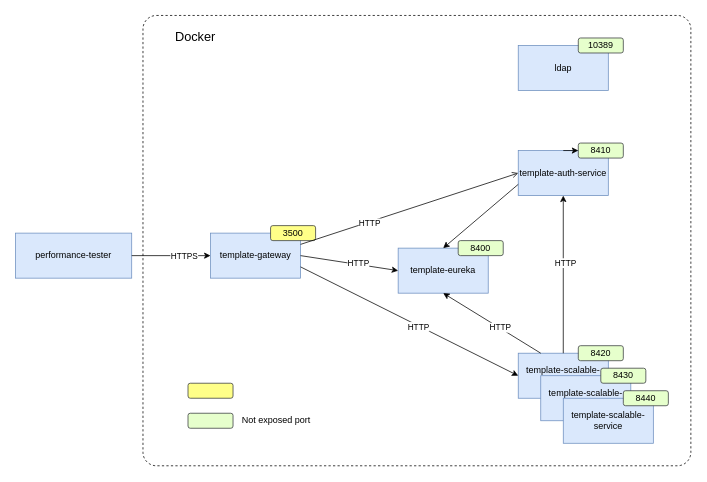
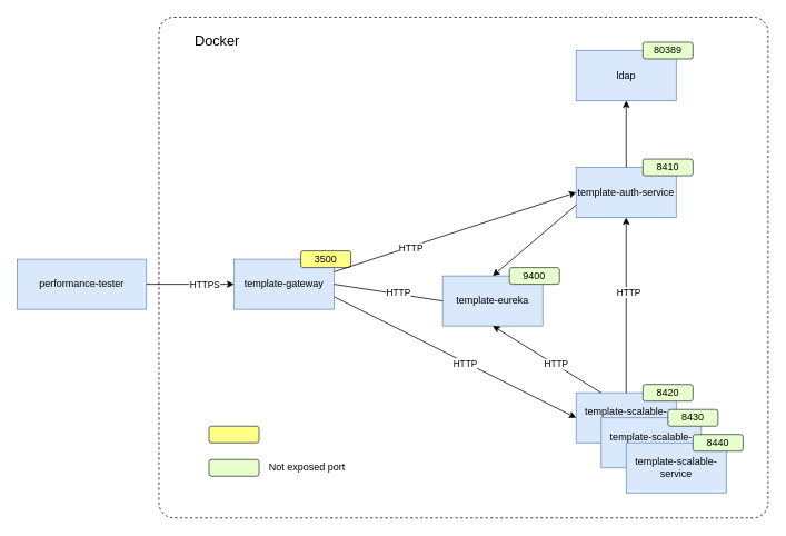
  <mxCell id="0" />
  <mxCell id="1" parent="0" />
  <mxCell id="2" value="" style="rounded=1;whiteSpace=wrap;html=1;dashed=1;fillColor=none;arcSize=3;" parent="1" vertex="1"><mxGeometry x="190" y="20" width="730" height="600" as="geometry" /></mxCell>
  <mxCell id="3" value="" style="group" parent="1" vertex="1" connectable="0"><mxGeometry x="280" y="300" width="140" height="70" as="geometry" /></mxCell>
  <mxCell id="4" value="template-gateway" style="rounded=0;whiteSpace=wrap;html=1;fillColor=#dae8fc;strokeColor=#6c8ebf;" parent="3" vertex="1"><mxGeometry y="10" width="120" height="60" as="geometry" /></mxCell>
  <mxCell id="5" value="3500" style="rounded=1;whiteSpace=wrap;html=1;fillColor=#ffff88;strokeColor=#36393d;" parent="3" vertex="1"><mxGeometry x="80" width="60" height="20" as="geometry" /></mxCell>
  <mxCell id="6" value="" style="group" parent="1" vertex="1" connectable="0"><mxGeometry x="530" y="320" width="140" height="70" as="geometry" /></mxCell>
  <mxCell id="7" value="template-eureka" style="rounded=0;whiteSpace=wrap;html=1;fillColor=#dae8fc;strokeColor=#6c8ebf;" parent="6" vertex="1"><mxGeometry y="10" width="120" height="60" as="geometry" /></mxCell>
- <mxCell id="8" value="8400" style="rounded=1;whiteSpace=wrap;html=1;strokeColor=#36393d;fillColor=#E6FFCC;" parent="6" vertex="1"><mxGeometry x="80" width="60" height="20" as="geometry" /></mxCell>
+ <mxCell id="8" value="9400" style="rounded=1;whiteSpace=wrap;html=1;strokeColor=#36393d;fillColor=#E6FFCC;" parent="6" vertex="1"><mxGeometry x="80" width="60" height="20" as="geometry" /></mxCell>
  <mxCell id="9" value="" style="group" parent="1" vertex="1" connectable="0"><mxGeometry x="690" y="190" width="140" height="70" as="geometry" /></mxCell>
  <mxCell id="10" value="template-auth-service" style="rounded=0;whiteSpace=wrap;html=1;fillColor=#dae8fc;strokeColor=#6c8ebf;" parent="9" vertex="1"><mxGeometry y="10" width="120" height="60" as="geometry" /></mxCell>
  <mxCell id="11" value="8410" style="rounded=1;whiteSpace=wrap;html=1;strokeColor=#36393d;fillColor=#E6FFCC;" parent="9" vertex="1"><mxGeometry x="80" width="60" height="20" as="geometry" /></mxCell>
  <mxCell id="12" value="" style="group" parent="1" vertex="1" connectable="0"><mxGeometry x="690" y="460" width="140" height="70" as="geometry" /></mxCell>
  <mxCell id="13" value="template-scalable-service" style="rounded=0;whiteSpace=wrap;html=1;fillColor=#dae8fc;strokeColor=#6c8ebf;" parent="12" vertex="1"><mxGeometry y="10" width="120" height="60" as="geometry" /></mxCell>
  <mxCell id="14" value="8420" style="rounded=1;whiteSpace=wrap;html=1;strokeColor=#36393d;fillColor=#E6FFCC;" parent="12" vertex="1"><mxGeometry x="80" width="60" height="20" as="geometry" /></mxCell>
  <mxCell id="15" value="" style="group" parent="1" vertex="1" connectable="0"><mxGeometry x="720" y="490" width="140" height="70" as="geometry" /></mxCell>
  <mxCell id="16" value="template-scalable-service" style="rounded=0;whiteSpace=wrap;html=1;fillColor=#dae8fc;strokeColor=#6c8ebf;" parent="15" vertex="1"><mxGeometry y="10" width="120" height="60" as="geometry" /></mxCell>
  <mxCell id="17" value="8430" style="rounded=1;whiteSpace=wrap;html=1;strokeColor=#36393d;fillColor=#E6FFCC;" parent="15" vertex="1"><mxGeometry x="80" width="60" height="20" as="geometry" /></mxCell>
  <mxCell id="18" value="" style="group" parent="1" vertex="1" connectable="0"><mxGeometry x="750" y="520" width="140" height="70" as="geometry" /></mxCell>
  <mxCell id="19" value="template-scalable-service" style="rounded=0;whiteSpace=wrap;html=1;fillColor=#dae8fc;strokeColor=#6c8ebf;" parent="18" vertex="1"><mxGeometry y="10" width="120" height="60" as="geometry" /></mxCell>
  <mxCell id="20" value="8440" style="rounded=1;whiteSpace=wrap;html=1;strokeColor=#36393d;fillColor=#E6FFCC;" parent="18" vertex="1"><mxGeometry x="80" width="60" height="20" as="geometry" /></mxCell>
  <mxCell id="21" value="" style="endArrow=classic;html=1;entryX=0.5;entryY=1;entryDx=0;entryDy=0;" parent="1" source="13" target="10" edge="1"><mxGeometry width="50" height="50" relative="1" as="geometry"><mxPoint x="570" y="460" as="sourcePoint" /><mxPoint x="620" y="410" as="targetPoint" /></mxGeometry></mxCell>
  <mxCell id="22" value="HTTP" style="edgeLabel;html=1;align=center;verticalAlign=middle;resizable=0;points=[];" parent="21" vertex="1" connectable="0"><mxGeometry x="0.152" y="-2" relative="1" as="geometry"><mxPoint as="offset" /></mxGeometry></mxCell>
- <mxCell id="23" value="" style="endArrow=open;html=1;entryX=0;entryY=0.5;entryDx=0;entryDy=0;exitX=1;exitY=0.25;exitDx=0;exitDy=0;" parent="1" source="4" target="10" edge="1"><mxGeometry width="50" height="50" relative="1" as="geometry"><mxPoint x="370" y="330" as="sourcePoint" /><mxPoint x="620" y="410" as="targetPoint" /></mxGeometry></mxCell>
+ <mxCell id="23" value="" style="endArrow=classic;html=1;entryX=0;entryY=0.5;entryDx=0;entryDy=0;exitX=1;exitY=0.25;exitDx=0;exitDy=0;" parent="1" source="4" target="10" edge="1"><mxGeometry width="50" height="50" relative="1" as="geometry"><mxPoint x="370" y="330" as="sourcePoint" /><mxPoint x="620" y="410" as="targetPoint" /></mxGeometry></mxCell>
  <mxCell id="24" value="HTTP" style="edgeLabel;html=1;align=center;verticalAlign=middle;resizable=0;points=[];" parent="23" vertex="1" connectable="0"><mxGeometry x="-0.368" y="-1" relative="1" as="geometry"><mxPoint as="offset" /></mxGeometry></mxCell>
  <mxCell id="25" value="" style="endArrow=classic;html=1;exitX=1;exitY=0.75;exitDx=0;exitDy=0;entryX=0;entryY=0.5;entryDx=0;entryDy=0;" parent="1" source="4" target="13" edge="1"><mxGeometry width="50" height="50" relative="1" as="geometry"><mxPoint x="570" y="460" as="sourcePoint" /><mxPoint x="620" y="410" as="targetPoint" /></mxGeometry></mxCell>
  <mxCell id="26" value="HTTP" style="edgeLabel;html=1;align=center;verticalAlign=middle;resizable=0;points=[];" parent="25" vertex="1" connectable="0"><mxGeometry x="0.079" y="-1" relative="1" as="geometry"><mxPoint as="offset" /></mxGeometry></mxCell>
  <mxCell id="27" value="" style="group" parent="1" vertex="1" connectable="0"><mxGeometry x="690" y="50" width="140" height="70" as="geometry" /></mxCell>
  <mxCell id="28" value="ldap" style="rounded=0;whiteSpace=wrap;html=1;fillColor=#dae8fc;strokeColor=#6c8ebf;" parent="27" vertex="1"><mxGeometry y="10" width="120" height="60" as="geometry" /></mxCell>
- <mxCell id="29" value="10389" style="rounded=1;whiteSpace=wrap;html=1;strokeColor=#36393d;fillColor=#E6FFCC;" parent="27" vertex="1"><mxGeometry x="80" width="60" height="20" as="geometry" /></mxCell>
- <mxCell id="30" value="" style="endArrow=classic;html=1;exitX=0.5;exitY=0;exitDx=0;exitDy=0;" parent="1" source="10" target="11" edge="1"><mxGeometry width="50" height="50" relative="1" as="geometry"><mxPoint x="570" y="460" as="sourcePoint" /><mxPoint x="620" y="410" as="targetPoint" /></mxGeometry></mxCell>
+ <mxCell id="29" value="80389" style="rounded=1;whiteSpace=wrap;html=1;strokeColor=#36393d;fillColor=#E6FFCC;" parent="27" vertex="1"><mxGeometry x="80" width="60" height="20" as="geometry" /></mxCell>
+ <mxCell id="30" value="" style="endArrow=classic;html=1;entryX=0.5;entryY=1;entryDx=0;entryDy=0;exitX=0.5;exitY=0;exitDx=0;exitDy=0;" parent="1" source="10" target="28" edge="1"><mxGeometry width="50" height="50" relative="1" as="geometry"><mxPoint x="570" y="460" as="sourcePoint" /><mxPoint x="620" y="410" as="targetPoint" /></mxGeometry></mxCell>
  <mxCell id="31" value="" style="endArrow=classic;html=1;entryX=0.5;entryY=0;entryDx=0;entryDy=0;exitX=0;exitY=0.75;exitDx=0;exitDy=0;" parent="1" source="10" target="7" edge="1"><mxGeometry width="50" height="50" relative="1" as="geometry"><mxPoint x="570" y="460" as="sourcePoint" /><mxPoint x="620" y="410" as="targetPoint" /></mxGeometry></mxCell>
  <mxCell id="32" value="" style="endArrow=classic;html=1;entryX=0.5;entryY=1;entryDx=0;entryDy=0;exitX=0.25;exitY=0;exitDx=0;exitDy=0;" parent="1" source="13" target="7" edge="1"><mxGeometry width="50" height="50" relative="1" as="geometry"><mxPoint x="570" y="460" as="sourcePoint" /><mxPoint x="620" y="410" as="targetPoint" /></mxGeometry></mxCell>
  <mxCell id="33" value="HTTP" style="edgeLabel;html=1;align=center;verticalAlign=middle;resizable=0;points=[];" parent="32" vertex="1" connectable="0"><mxGeometry x="-0.146" y="-1" relative="1" as="geometry"><mxPoint as="offset" /></mxGeometry></mxCell>
- <mxCell id="34" value="" style="endArrow=classic;html=1;entryX=0;entryY=0.5;entryDx=0;entryDy=0;exitX=1;exitY=0.5;exitDx=0;exitDy=0;" parent="1" source="4" target="7" edge="1"><mxGeometry width="50" height="50" relative="1" as="geometry"><mxPoint x="570" y="460" as="sourcePoint" /><mxPoint x="620" y="410" as="targetPoint" /></mxGeometry></mxCell>
+ <mxCell id="34" value="" style="endArrow=none;html=1;entryX=0;entryY=0.5;entryDx=0;entryDy=0;exitX=1;exitY=0.5;exitDx=0;exitDy=0;" parent="1" source="4" target="7" edge="1"><mxGeometry width="50" height="50" relative="1" as="geometry"><mxPoint x="570" y="460" as="sourcePoint" /><mxPoint x="620" y="410" as="targetPoint" /></mxGeometry></mxCell>
  <mxCell id="35" value="HTTP" style="edgeLabel;html=1;align=center;verticalAlign=middle;resizable=0;points=[];" parent="34" vertex="1" connectable="0"><mxGeometry x="0.165" y="2" relative="1" as="geometry"><mxPoint as="offset" /></mxGeometry></mxCell>
  <mxCell id="36" value="performance-tester" style="rounded=0;whiteSpace=wrap;html=1;fillColor=#dae8fc;strokeColor=#6c8ebf;" parent="1" vertex="1"><mxGeometry x="20" y="310" width="155" height="60" as="geometry" /></mxCell>
  <mxCell id="37" value="" style="endArrow=classic;html=1;exitX=1;exitY=0.5;exitDx=0;exitDy=0;entryX=0;entryY=0.5;entryDx=0;entryDy=0;" parent="1" source="36" target="4" edge="1"><mxGeometry width="50" height="50" relative="1" as="geometry"><mxPoint x="500" y="360" as="sourcePoint" /><mxPoint x="550" y="310" as="targetPoint" /></mxGeometry></mxCell>
  <mxCell id="38" value="HTTPS" style="edgeLabel;html=1;align=center;verticalAlign=middle;resizable=0;points=[];" parent="37" vertex="1" connectable="0"><mxGeometry x="0.317" y="1" relative="1" as="geometry"><mxPoint y="1" as="offset" /></mxGeometry></mxCell>
  <mxCell id="39" value="Docker" style="text;html=1;strokeColor=none;fillColor=none;align=center;verticalAlign=middle;whiteSpace=wrap;rounded=0;dashed=1;fontSize=17;" parent="1" vertex="1"><mxGeometry x="210" width="100" height="40" as="geometry" y="30" /></mxCell>
  <mxCell id="40" value="" style="rounded=1;whiteSpace=wrap;html=1;fillColor=#ffff88;strokeColor=#36393d;" parent="1" vertex="1"><mxGeometry x="250" y="510" width="60" height="20" as="geometry" /></mxCell>
  <mxCell id="41" value="" style="rounded=1;whiteSpace=wrap;html=1;strokeColor=#36393d;fillColor=#E6FFCC;" parent="1" vertex="1"><mxGeometry x="250" y="550" width="60" height="20" as="geometry" /></mxCell>
  <mxCell id="42" value="Not exposed port" style="text;html=1;strokeColor=none;fillColor=none;align=left;verticalAlign=middle;whiteSpace=wrap;rounded=0;" parent="1" vertex="1"><mxGeometry x="320" y="550" width="100" height="20" as="geometry" /></mxCell>
